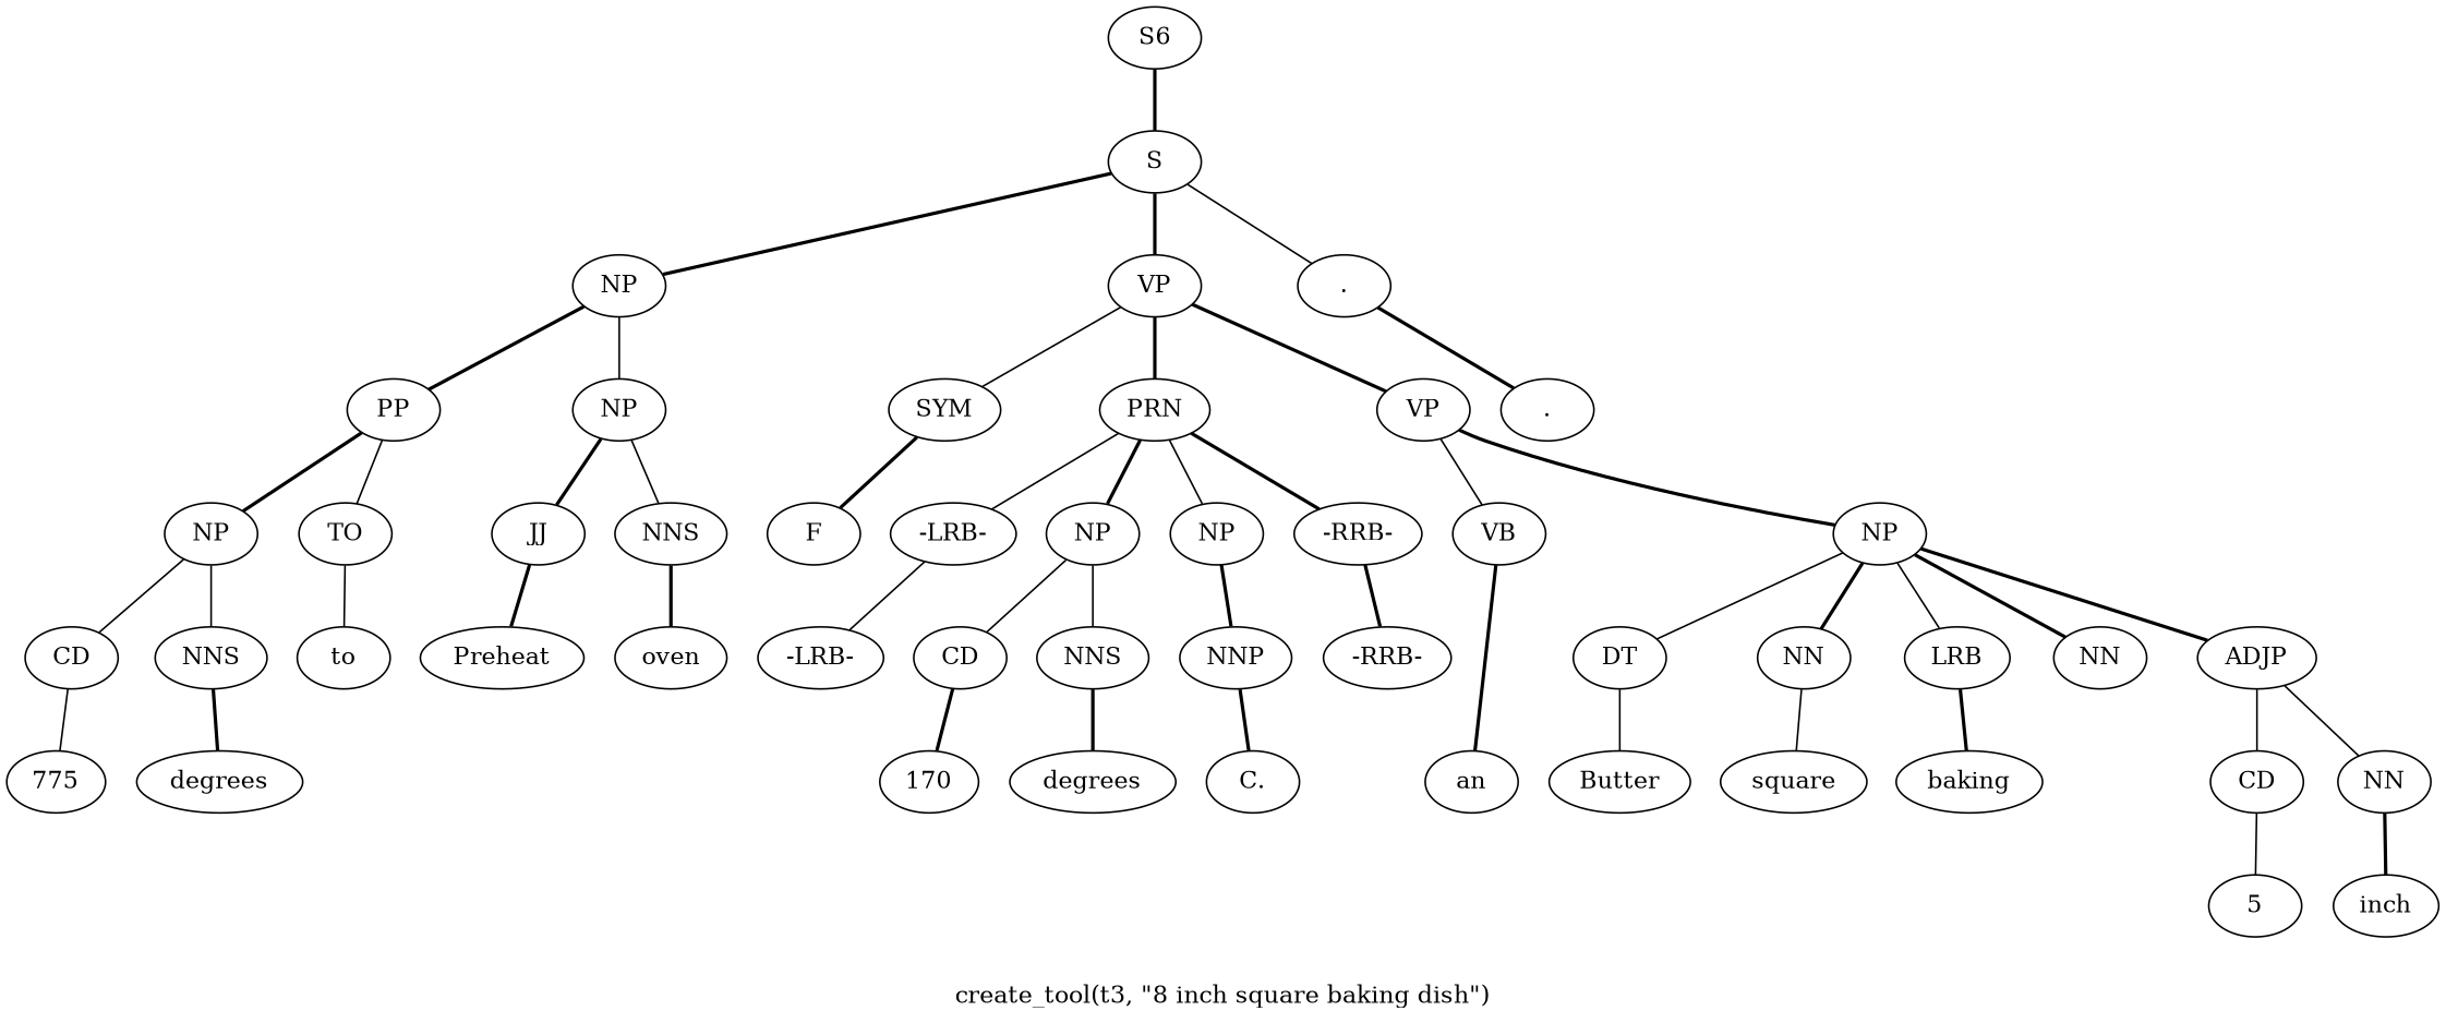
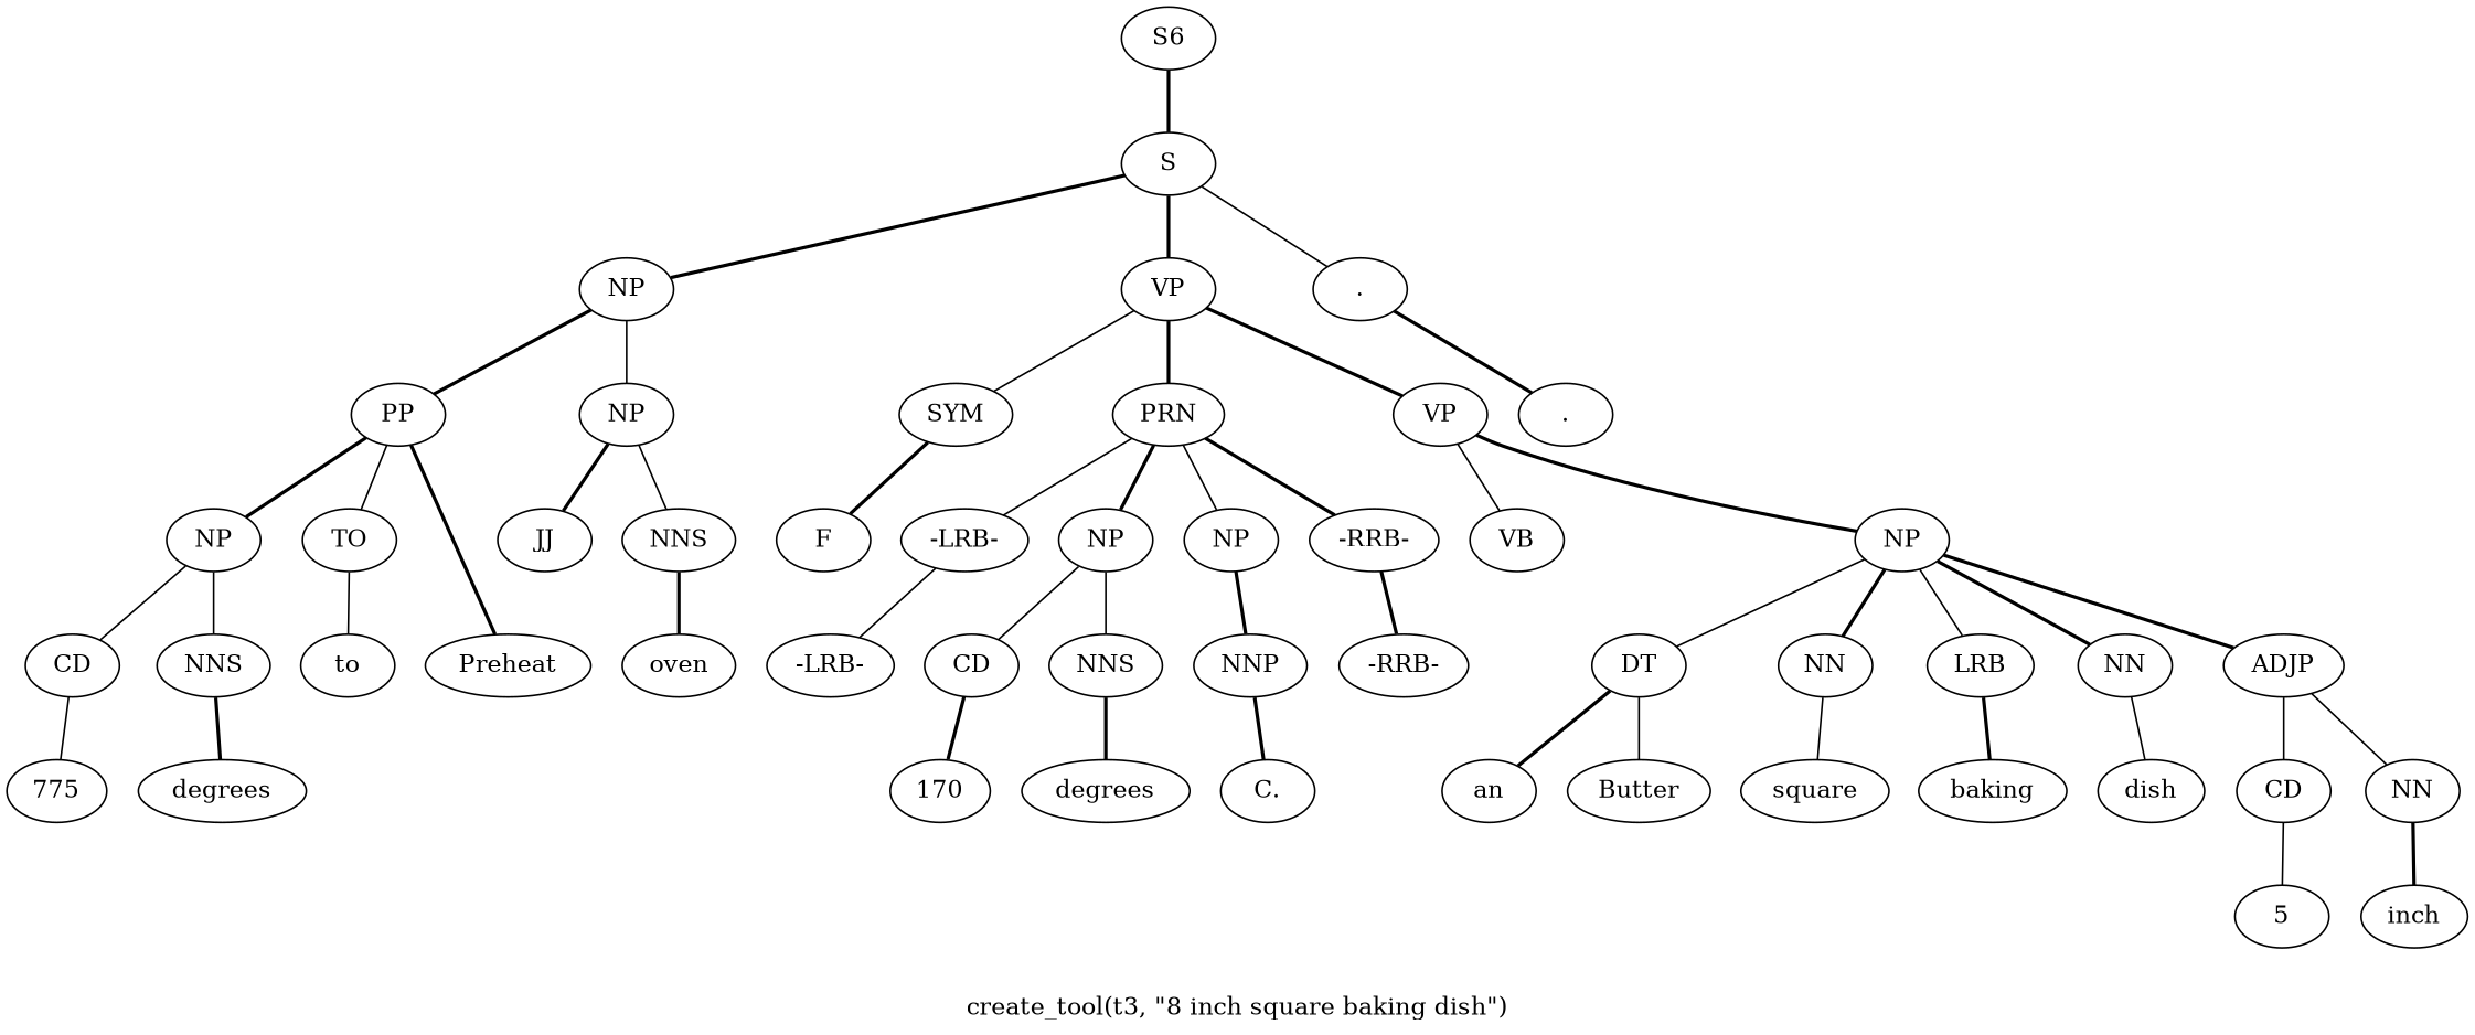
  graph {
    label="create_tool(t3, \"8 inch square baking dish\")"
    edge [style=bold]
    n1 [label=S6]
    n2 [label=S]
    n3 [label=NP]
    n4 [label=VP]
    n5 [label="."]
    n6 [label=NP]
    n7 [label=PP]
    n8 [label=SYM]
    n9 [label=PRN]
    n10 [label=VP]
    n11 [label="."]
    n12 [label=JJ]
    n13 [label=NNS]
    n14 [label=TO]
    n15 [label=NP]
    n16 [label=Preheat]
    n17 [label=oven]
    n18 [label=to]
    n19 [label=CD]
    n20 [label=NNS]
    n21 [label=775]
    n22 [label=degrees]
    n23 [label=F]
    n24 [label="-LRB-"]
    n25 [label=NP]
    n26 [label=NP]
    n27 [label="-RRB-"]
    n28 [label=VB]
    n29 [label=NP]
    n30 [label="-LRB-"]
    n31 [label=CD]
    n32 [label=NNS]
    n33 [label=NNP]
    n34 [label="-RRB-"]
    n35 [label=170]
    n36 [label=degrees]
    n37 [label="C."]
    n38 [label=DT]
    n39 [label=ADJP]
    n40 [label=NN]
    n41 [label=LRB]
    n42 [label=NN]
    n43 [label=Butter]
    n44 [label=an]
    n45 [label=CD]
    n46 [label=NN]
    n47 [label=square]
    n48 [label=baking]
+   n49 [label=dish]
    n50 [label=5]
    n51 [label=inch]
    n1 -- n2
    n2 -- n3
    n2 -- n4
    n2 -- n5 [style=solid]
    n3 -- n6 [style=solid]
    n3 -- n7
    n4 -- n8 [style=solid]
    n4 -- n9
    n4 -- n10
    n5 -- n11
    n6 -- n12
    n6 -- n13 [style=solid]
    n7 -- n14 [style=solid]
    n7 -- n15
    n8 -- n23
    n9 -- n24 [style=solid]
    n9 -- n25
    n9 -- n26 [style=solid]
    n9 -- n27
    n10 -- n28 [style=solid]
    n10 -- n29
-   n12 -- n16
+   n7 -- n16
    n13 -- n17
    n14 -- n18 [style=solid]
    n15 -- n19 [style=solid]
    n15 -- n20 [style=solid]
    n19 -- n21 [style=solid]
    n20 -- n22
    n24 -- n30 [style=solid]
    n25 -- n31 [style=solid]
    n25 -- n32 [style=solid]
    n26 -- n33
    n27 -- n34
    n29 -- n38 [style=solid]
    n29 -- n39
    n29 -- n40
    n29 -- n41 [style=solid]
    n29 -- n42
    n31 -- n35
    n32 -- n36
    n33 -- n37
    n38 -- n43 [style=solid]
-   n28 -- n44
+   n38 -- n44
    n39 -- n45 [style=solid]
    n39 -- n46 [style=solid]
    n40 -- n47 [style=solid]
    n41 -- n48
+   n42 -- n49 [style=solid]
    n45 -- n50 [style=solid]
    n46 -- n51
  }
